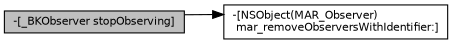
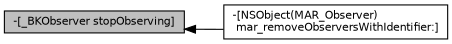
  digraph {
    rankdir=LR
    node [color=black fontname=Helvetica fontsize=10 shape=record style=filled]
    n1 [fillcolor=grey75 fontcolor=black height=0.2 label="-[_BKObserver stopObserving]" width=0.4]
    n2 [fillcolor=white height=0.2 label="-[NSObject(MAR_Observer)\l mar_removeObserversWithIdentifier:]" width=0.4]
-   n2 -> n1 [color=black dir=back fontname=Helvetica fontsize=10 labelfontname=Helvetica labelfontsize=10 style=solid]
+   n1 -> n2 [color=black dir=back fontname=Helvetica fontsize=10 labelfontname=Helvetica labelfontsize=10 style=solid]
  }
